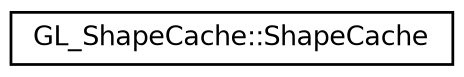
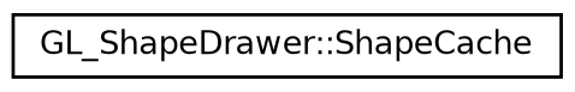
  digraph {
    rankdir=LR
-   n1 [color=black fillcolor=white fontname=Helvetica fontsize=10 height=0.2 label="GL_ShapeCache::ShapeCache" shape=record style=filled width=0.4]
+   n1 [color=black fillcolor=white fontname=Helvetica fontsize=10 height=0.2 label="GL_ShapeDrawer::ShapeCache" shape=record style=filled width=0.4]
  }
